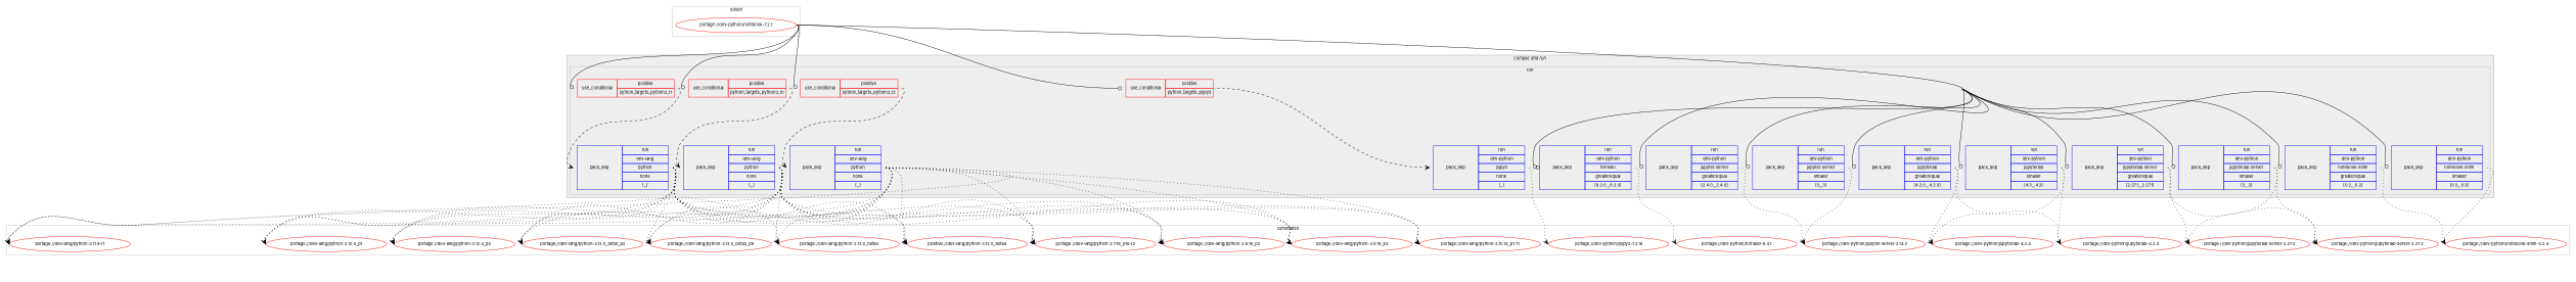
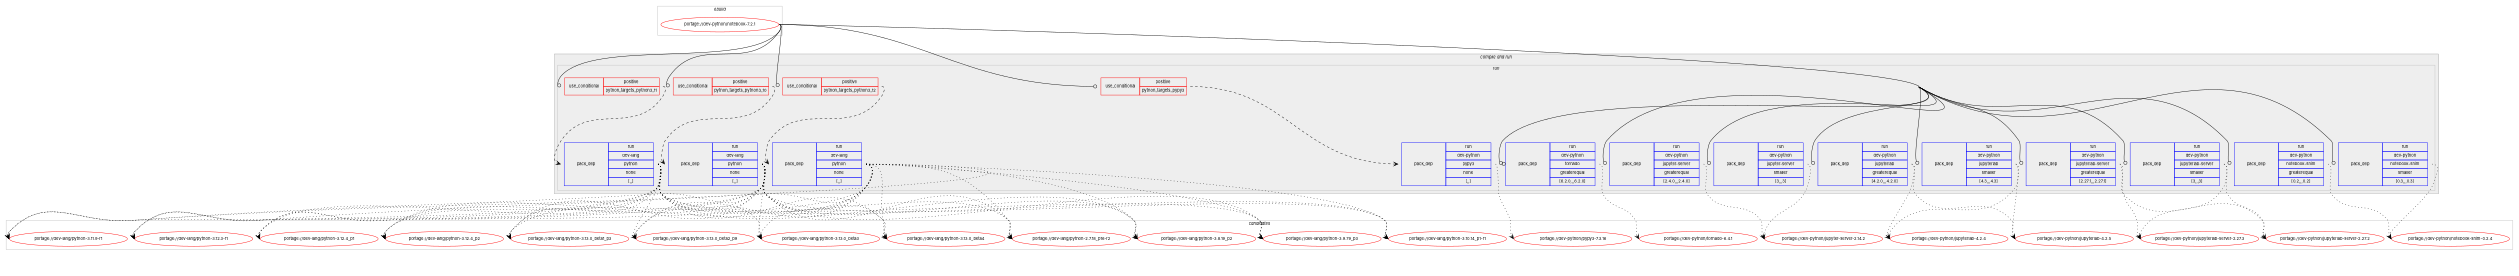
  digraph {
    compound=true
    concentrate=true
    fontname=Inter
    fontsize=10
    newrank=true
    rankdir=TB
    ranksep=1.5
    node [color=red fontname=Inter fontsize=10]
    edge [arrowhead=vee fontname=Inter headport=w style=dotted tailport=e weight=100]
    n1 [label="portage://dev-python/notebook-7.2.1" width=4]
    n2 [color=blue label=<<TABLE BORDER="0" CELLBORDER="1" CELLSPACING="0" CELLPADDING="4" WIDTH="220"><TR><TD ROWSPAN="6" CELLPADDING="30">pack_dep</TD></TR><TR><TD WIDTH="110">run</TD></TR><TR><TD>dev-python</TD></TR><TR><TD>pypy3</TD></TR><TR><TD>none</TD></TR><TR><TD>[,,]</TD></TR></TABLE>> shape=none]
    n3 [label=<<TABLE BORDER="0" CELLBORDER="1" CELLSPACING="0" CELLPADDING="4"><TR><TD ROWSPAN="3" CELLPADDING="10">use_conditional</TD></TR><TR><TD>positive</TD></TR><TR><TD>python_targets_pypy3</TD></TR></TABLE>> shape=none]
    n4 [color=blue label=<<TABLE BORDER="0" CELLBORDER="1" CELLSPACING="0" CELLPADDING="4" WIDTH="220"><TR><TD ROWSPAN="6" CELLPADDING="30">pack_dep</TD></TR><TR><TD WIDTH="110">run</TD></TR><TR><TD>dev-lang</TD></TR><TR><TD>python</TD></TR><TR><TD>none</TD></TR><TR><TD>[,,]</TD></TR></TABLE>> shape=none]
    n5 [label=<<TABLE BORDER="0" CELLBORDER="1" CELLSPACING="0" CELLPADDING="4"><TR><TD ROWSPAN="3" CELLPADDING="10">use_conditional</TD></TR><TR><TD>positive</TD></TR><TR><TD>python_targets_python3_10</TD></TR></TABLE>> shape=none]
    n6 [color=blue label=<<TABLE BORDER="0" CELLBORDER="1" CELLSPACING="0" CELLPADDING="4" WIDTH="220"><TR><TD ROWSPAN="6" CELLPADDING="30">pack_dep</TD></TR><TR><TD WIDTH="110">run</TD></TR><TR><TD>dev-lang</TD></TR><TR><TD>python</TD></TR><TR><TD>none</TD></TR><TR><TD>[,,]</TD></TR></TABLE>> shape=none]
    n7 [label=<<TABLE BORDER="0" CELLBORDER="1" CELLSPACING="0" CELLPADDING="4"><TR><TD ROWSPAN="3" CELLPADDING="10">use_conditional</TD></TR><TR><TD>positive</TD></TR><TR><TD>python_targets_python3_11</TD></TR></TABLE>> shape=none]
    n8 [color=blue label=<<TABLE BORDER="0" CELLBORDER="1" CELLSPACING="0" CELLPADDING="4" WIDTH="220"><TR><TD ROWSPAN="6" CELLPADDING="30">pack_dep</TD></TR><TR><TD WIDTH="110">run</TD></TR><TR><TD>dev-lang</TD></TR><TR><TD>python</TD></TR><TR><TD>none</TD></TR><TR><TD>[,,]</TD></TR></TABLE>> shape=none]
    n9 [label=<<TABLE BORDER="0" CELLBORDER="1" CELLSPACING="0" CELLPADDING="4"><TR><TD ROWSPAN="3" CELLPADDING="10">use_conditional</TD></TR><TR><TD>positive</TD></TR><TR><TD>python_targets_python3_12</TD></TR></TABLE>> shape=none]
    n10 [color=blue label=<<TABLE BORDER="0" CELLBORDER="1" CELLSPACING="0" CELLPADDING="4" WIDTH="220"><TR><TD ROWSPAN="6" CELLPADDING="30">pack_dep</TD></TR><TR><TD WIDTH="110">run</TD></TR><TR><TD>dev-python</TD></TR><TR><TD>jupyter-server</TD></TR><TR><TD>greaterequal</TD></TR><TR><TD>[2.4.0,,,2.4.0]</TD></TR></TABLE>> shape=none]
    n11 [color=blue label=<<TABLE BORDER="0" CELLBORDER="1" CELLSPACING="0" CELLPADDING="4" WIDTH="220"><TR><TD ROWSPAN="6" CELLPADDING="30">pack_dep</TD></TR><TR><TD WIDTH="110">run</TD></TR><TR><TD>dev-python</TD></TR><TR><TD>jupyter-server</TD></TR><TR><TD>smaller</TD></TR><TR><TD>[3,,,3]</TD></TR></TABLE>> shape=none]
    n12 [color=blue label=<<TABLE BORDER="0" CELLBORDER="1" CELLSPACING="0" CELLPADDING="4" WIDTH="220"><TR><TD ROWSPAN="6" CELLPADDING="30">pack_dep</TD></TR><TR><TD WIDTH="110">run</TD></TR><TR><TD>dev-python</TD></TR><TR><TD>jupyterlab</TD></TR><TR><TD>greaterequal</TD></TR><TR><TD>[4.2.0,,,4.2.0]</TD></TR></TABLE>> shape=none]
    n13 [color=blue label=<<TABLE BORDER="0" CELLBORDER="1" CELLSPACING="0" CELLPADDING="4" WIDTH="220"><TR><TD ROWSPAN="6" CELLPADDING="30">pack_dep</TD></TR><TR><TD WIDTH="110">run</TD></TR><TR><TD>dev-python</TD></TR><TR><TD>jupyterlab</TD></TR><TR><TD>smaller</TD></TR><TR><TD>[4.3,,,4.3]</TD></TR></TABLE>> shape=none]
    n14 [color=blue label=<<TABLE BORDER="0" CELLBORDER="1" CELLSPACING="0" CELLPADDING="4" WIDTH="220"><TR><TD ROWSPAN="6" CELLPADDING="30">pack_dep</TD></TR><TR><TD WIDTH="110">run</TD></TR><TR><TD>dev-python</TD></TR><TR><TD>jupyterlab-server</TD></TR><TR><TD>greaterequal</TD></TR><TR><TD>[2.27.1,,,2.27.1]</TD></TR></TABLE>> shape=none]
    n15 [color=blue label=<<TABLE BORDER="0" CELLBORDER="1" CELLSPACING="0" CELLPADDING="4" WIDTH="220"><TR><TD ROWSPAN="6" CELLPADDING="30">pack_dep</TD></TR><TR><TD WIDTH="110">run</TD></TR><TR><TD>dev-python</TD></TR><TR><TD>jupyterlab-server</TD></TR><TR><TD>smaller</TD></TR><TR><TD>[3,,,3]</TD></TR></TABLE>> shape=none]
    n16 [color=blue label=<<TABLE BORDER="0" CELLBORDER="1" CELLSPACING="0" CELLPADDING="4" WIDTH="220"><TR><TD ROWSPAN="6" CELLPADDING="30">pack_dep</TD></TR><TR><TD WIDTH="110">run</TD></TR><TR><TD>dev-python</TD></TR><TR><TD>notebook-shim</TD></TR><TR><TD>greaterequal</TD></TR><TR><TD>[0.2,,,0.2]</TD></TR></TABLE>> shape=none]
    n17 [color=blue label=<<TABLE BORDER="0" CELLBORDER="1" CELLSPACING="0" CELLPADDING="4" WIDTH="220"><TR><TD ROWSPAN="6" CELLPADDING="30">pack_dep</TD></TR><TR><TD WIDTH="110">run</TD></TR><TR><TD>dev-python</TD></TR><TR><TD>notebook-shim</TD></TR><TR><TD>smaller</TD></TR><TR><TD>[0.3,,,0.3]</TD></TR></TABLE>> shape=none]
    n18 [color=blue label=<<TABLE BORDER="0" CELLBORDER="1" CELLSPACING="0" CELLPADDING="4" WIDTH="220"><TR><TD ROWSPAN="6" CELLPADDING="30">pack_dep</TD></TR><TR><TD WIDTH="110">run</TD></TR><TR><TD>dev-python</TD></TR><TR><TD>tornado</TD></TR><TR><TD>greaterequal</TD></TR><TR><TD>[6.2.0,,,6.2.0]</TD></TR></TABLE>> shape=none]
-   n19 [label="positive://dev-lang/python-3.13.0_beta4" width=4]
+   n19 [label="portage://dev-lang/python-3.13.0_beta4" width=4]
    n20 [label="portage://dev-lang/python-3.13.0_beta3" width=4]
    n21 [label="portage://dev-lang/python-3.13.0_beta2_p9" width=4]
    n22 [label="portage://dev-lang/python-3.13.0_beta1_p3" width=4]
    n23 [label="portage://dev-lang/python-3.12.4_p2" width=4]
    n24 [label="portage://dev-lang/python-3.12.4_p1" width=4]
+   n25 [label="portage://dev-lang/python-3.12.3-r1" width=4]
    n26 [label="portage://dev-lang/python-3.11.9-r1" width=4]
    n27 [label="portage://dev-lang/python-3.10.14_p1-r1" width=4]
-   n28 [label="portage://dev-lang/python-3.9.19_p3" width=4]
+   n28 [label="portage://dev-lang/python-3.9.79_p3" width=4]
    n29 [label="portage://dev-lang/python-3.8.19_p2" width=4]
    n30 [label="portage://dev-lang/python-2.7.18_p16-r2" width=4]
    n31 [label="portage://dev-python/pypy3-7.3.16" width=4]
    n32 [label="portage://dev-python/jupyter-server-2.14.2" width=4]
    n33 [label="portage://dev-python/jupyterlab-4.2.4" width=4]
    n34 [label="portage://dev-python/jupyterlab-4.2.5" width=4]
    n35 [label="portage://dev-python/jupyterlab-server-2.27.3" width=4]
    n36 [label="portage://dev-python/jupyterlab-server-2.27.2" width=4]
    n37 [label="portage://dev-python/notebook-shim-0.2.4" width=4]
    n38 [label="portage://dev-python/tornado-6.4.1" width=4]
    subgraph cluster_1 {
      color=gray
      label=<<i>ebuild</i>>
      n1
    }
    subgraph cluster_2 {
      color=gray
      label=<<i>dependencies</i>>
      subgraph cluster_3 {
        color=gray
        fillcolor="#eeeeee"
        label=<<i>compile</i>>
        style=filled
      }
      subgraph cluster_4 {
        color=gray
        fillcolor="#eeeeee"
        label=<<i>compile and run</i>>
        style=filled
      }
      subgraph cluster_5 {
        color=gray
        fillcolor="#eeeeee"
        label=<<i>run</i>>
        style=filled
        subgraph sub_6 {
          color=gray
          fillcolor="#eeeeee"
          label=<<i>run</i>>
          style=filled
          n3
          subgraph sub_7 {
            color=gray
            fillcolor="#eeeeee"
            label=<<i>run</i>>
            style=filled
            n2
          }
        }
        subgraph sub_8 {
          color=gray
          fillcolor="#eeeeee"
          label=<<i>run</i>>
          style=filled
          n5
          subgraph sub_9 {
            color=gray
            fillcolor="#eeeeee"
            label=<<i>run</i>>
            style=filled
            n4
          }
        }
        subgraph sub_10 {
          color=gray
          fillcolor="#eeeeee"
          label=<<i>run</i>>
          style=filled
          n7
          subgraph sub_11 {
            color=gray
            fillcolor="#eeeeee"
            label=<<i>run</i>>
            style=filled
            n6
          }
        }
        subgraph sub_12 {
          color=gray
          fillcolor="#eeeeee"
          label=<<i>run</i>>
          style=filled
          n9
          subgraph sub_13 {
            color=gray
            fillcolor="#eeeeee"
            label=<<i>run</i>>
            style=filled
            n8
          }
        }
        subgraph sub_14 {
          color=gray
          fillcolor="#eeeeee"
          label=<<i>run</i>>
          style=filled
          n10
        }
        subgraph sub_15 {
          color=gray
          fillcolor="#eeeeee"
          label=<<i>run</i>>
          style=filled
          n11
        }
        subgraph sub_16 {
          color=gray
          fillcolor="#eeeeee"
          label=<<i>run</i>>
          style=filled
          n12
        }
        subgraph sub_17 {
          color=gray
          fillcolor="#eeeeee"
          label=<<i>run</i>>
          style=filled
          n13
        }
        subgraph sub_18 {
          color=gray
          fillcolor="#eeeeee"
          label=<<i>run</i>>
          style=filled
          n14
        }
        subgraph sub_19 {
          color=gray
          fillcolor="#eeeeee"
          label=<<i>run</i>>
          style=filled
          n15
        }
        subgraph sub_20 {
          color=gray
          fillcolor="#eeeeee"
          label=<<i>run</i>>
          style=filled
          n16
        }
        subgraph sub_21 {
          color=gray
          fillcolor="#eeeeee"
          label=<<i>run</i>>
          style=filled
          n17
        }
        subgraph sub_22 {
          color=gray
          fillcolor="#eeeeee"
          label=<<i>run</i>>
          style=filled
          n18
        }
      }
    }
    subgraph cluster_23 {
      color=gray
      label=<<i>candidates</i>>
      rank=same
      subgraph sub_24 {
        color=black
        label=<<i>candidates</i>>
        nodesep=1
        rank=same
        n19
        n20
        n21
        n22
        n23
        n24
+       n25
        n26
        n27
        n28
        n29
        n30
      }
      subgraph sub_25 {
        color=black
        label=<<i>candidates</i>>
        nodesep=1
        rank=same
        n31
      }
      subgraph sub_26 {
        color=black
        label=<<i>candidates</i>>
        nodesep=1
        rank=same
        n19
        n20
        n21
        n22
        n23
        n24
+       n25
        n26
        n27
        n28
        n29
        n30
      }
      subgraph sub_27 {
        color=black
        label=<<i>candidates</i>>
        nodesep=1
        rank=same
        n19
        n20
        n21
        n22
        n23
        n24
+       n25
        n26
        n27
        n28
        n29
        n30
      }
      subgraph sub_28 {
        color=black
        label=<<i>candidates</i>>
        nodesep=1
        rank=same
        n32
      }
      subgraph sub_29 {
        color=black
        label=<<i>candidates</i>>
        nodesep=1
        rank=same
        n32
      }
      subgraph sub_30 {
        color=black
        label=<<i>candidates</i>>
        nodesep=1
        rank=same
        n33
        n34
      }
      subgraph sub_31 {
        color=black
        label=<<i>candidates</i>>
        nodesep=1
        rank=same
        n33
        n34
      }
      subgraph sub_32 {
        color=black
        label=<<i>candidates</i>>
        nodesep=1
        rank=same
        n35
        n36
      }
      subgraph sub_33 {
        color=black
        label=<<i>candidates</i>>
        nodesep=1
        rank=same
        n35
        n36
      }
      subgraph sub_34 {
        color=black
        label=<<i>candidates</i>>
        nodesep=1
        rank=same
        n37
      }
      subgraph sub_35 {
        color=black
        label=<<i>candidates</i>>
        nodesep=1
        rank=same
        n37
      }
      subgraph sub_36 {
        color=black
        label=<<i>candidates</i>>
        nodesep=1
        rank=same
        n38
      }
    }
    n1 -> n3 [arrowhead=odot style=solid weight=20]
    n1 -> n5 [arrowhead=odot style=solid weight=20]
    n1 -> n7 [arrowhead=odot style=solid weight=20]
    n1 -> n9 [arrowhead=odot style=solid weight=20]
    n1 -> n10 [arrowhead=odot style=solid weight=20]
    n1 -> n11 [arrowhead=odot style=solid weight=20]
    n1 -> n12 [arrowhead=odot style=solid weight=20]
    n1 -> n13 [arrowhead=odot style=solid weight=20]
    n1 -> n14 [arrowhead=odot style=solid weight=20]
    n1 -> n15 [arrowhead=odot style=solid weight=20]
    n1 -> n16 [arrowhead=odot style=solid weight=20]
    n1 -> n17 [arrowhead=odot style=solid weight=20]
    n1 -> n18 [arrowhead=odot style=solid weight=20]
    n2 -> n31
    n3 -> n2 [style=dashed weight=20]
    n4 -> n19
    n4 -> n20
    n4 -> n21
    n4 -> n22
    n4 -> n23
    n4 -> n24
+   n4 -> n25
    n4 -> n26
    n4 -> n27
    n4 -> n28
    n4 -> n29
    n4 -> n30
    n5 -> n4 [style=dashed weight=20]
    n6 -> n19
    n6 -> n20
    n6 -> n21
    n6 -> n22
    n6 -> n23
    n6 -> n24
+   n6 -> n25
    n6 -> n26
    n6 -> n27
    n6 -> n28
    n6 -> n29
    n6 -> n30
    n7 -> n6 [style=dashed weight=20]
    n8 -> n19
    n8 -> n20
    n8 -> n21
    n8 -> n22
    n8 -> n23
    n8 -> n24
+   n8 -> n25
    n8 -> n26
    n8 -> n27
    n8 -> n28
    n8 -> n29
    n8 -> n30
    n9 -> n8 [style=dashed weight=20]
    n10 -> n32
    n11 -> n32
    n12 -> n33
    n12 -> n34
    n13 -> n33
    n13 -> n34
    n14 -> n35
    n14 -> n36
    n15 -> n35
    n15 -> n36
    n16 -> n37
    n17 -> n37
    n18 -> n38
  }
